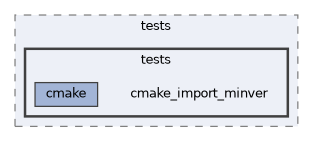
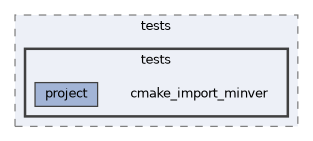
  digraph {
    compound=true
    node [fontname=Helvetica fontsize=10]
    n1 [height=0.2 label=cmake_import_minver shape=plaintext width=0.4]
-   n2 [color=grey25 fillcolor="#a2b4d6" height=0.2 label=cmake shape=box style=filled width=0.4]
+   n2 [color=grey25 fillcolor="#a2b4d6" height=0.2 label=project shape=box style=filled width=0.4]
    subgraph cluster_1 {
      bgcolor="#edf0f7"
      fontname=Helvetica
      fontsize=10
      label=tests
      pencolor=grey50
      style="filled,dashed"
      subgraph cluster_2 {
        bgcolor="#edf0f7"
        fontname=Helvetica
        fontsize=10
        pencolor=grey25
        style="filled,bold"
        n1
        n2
      }
    }
  }
